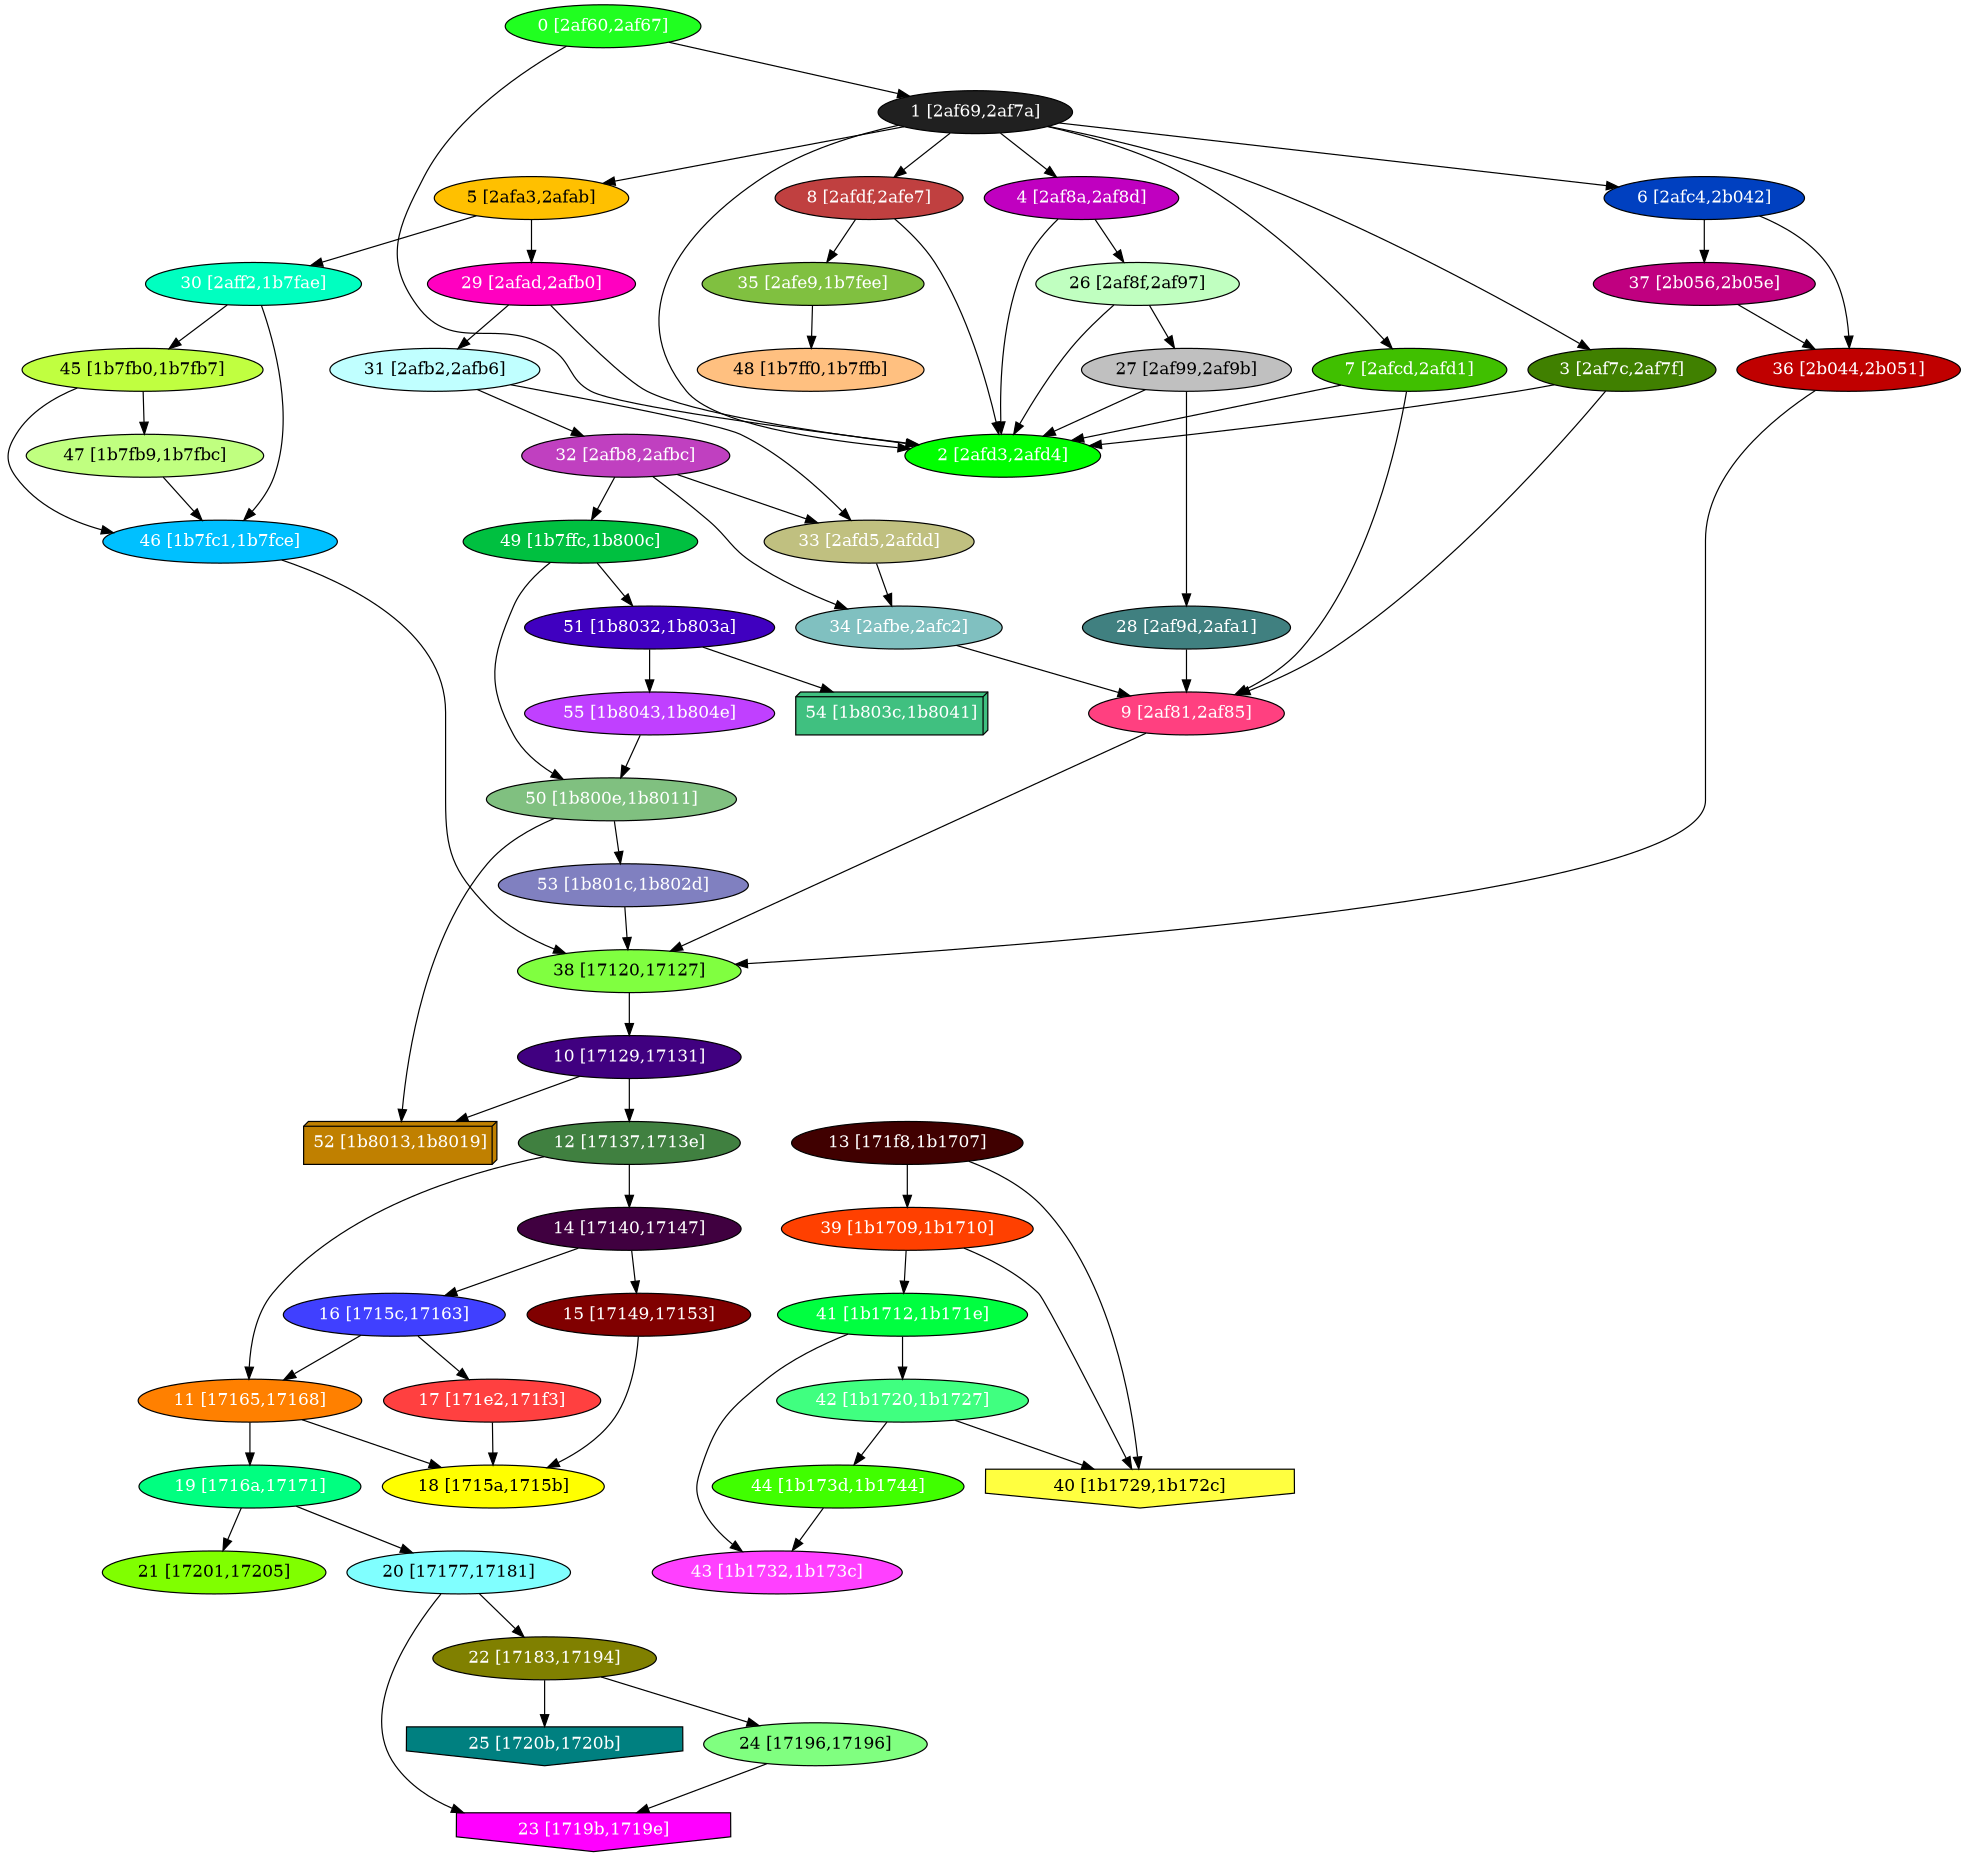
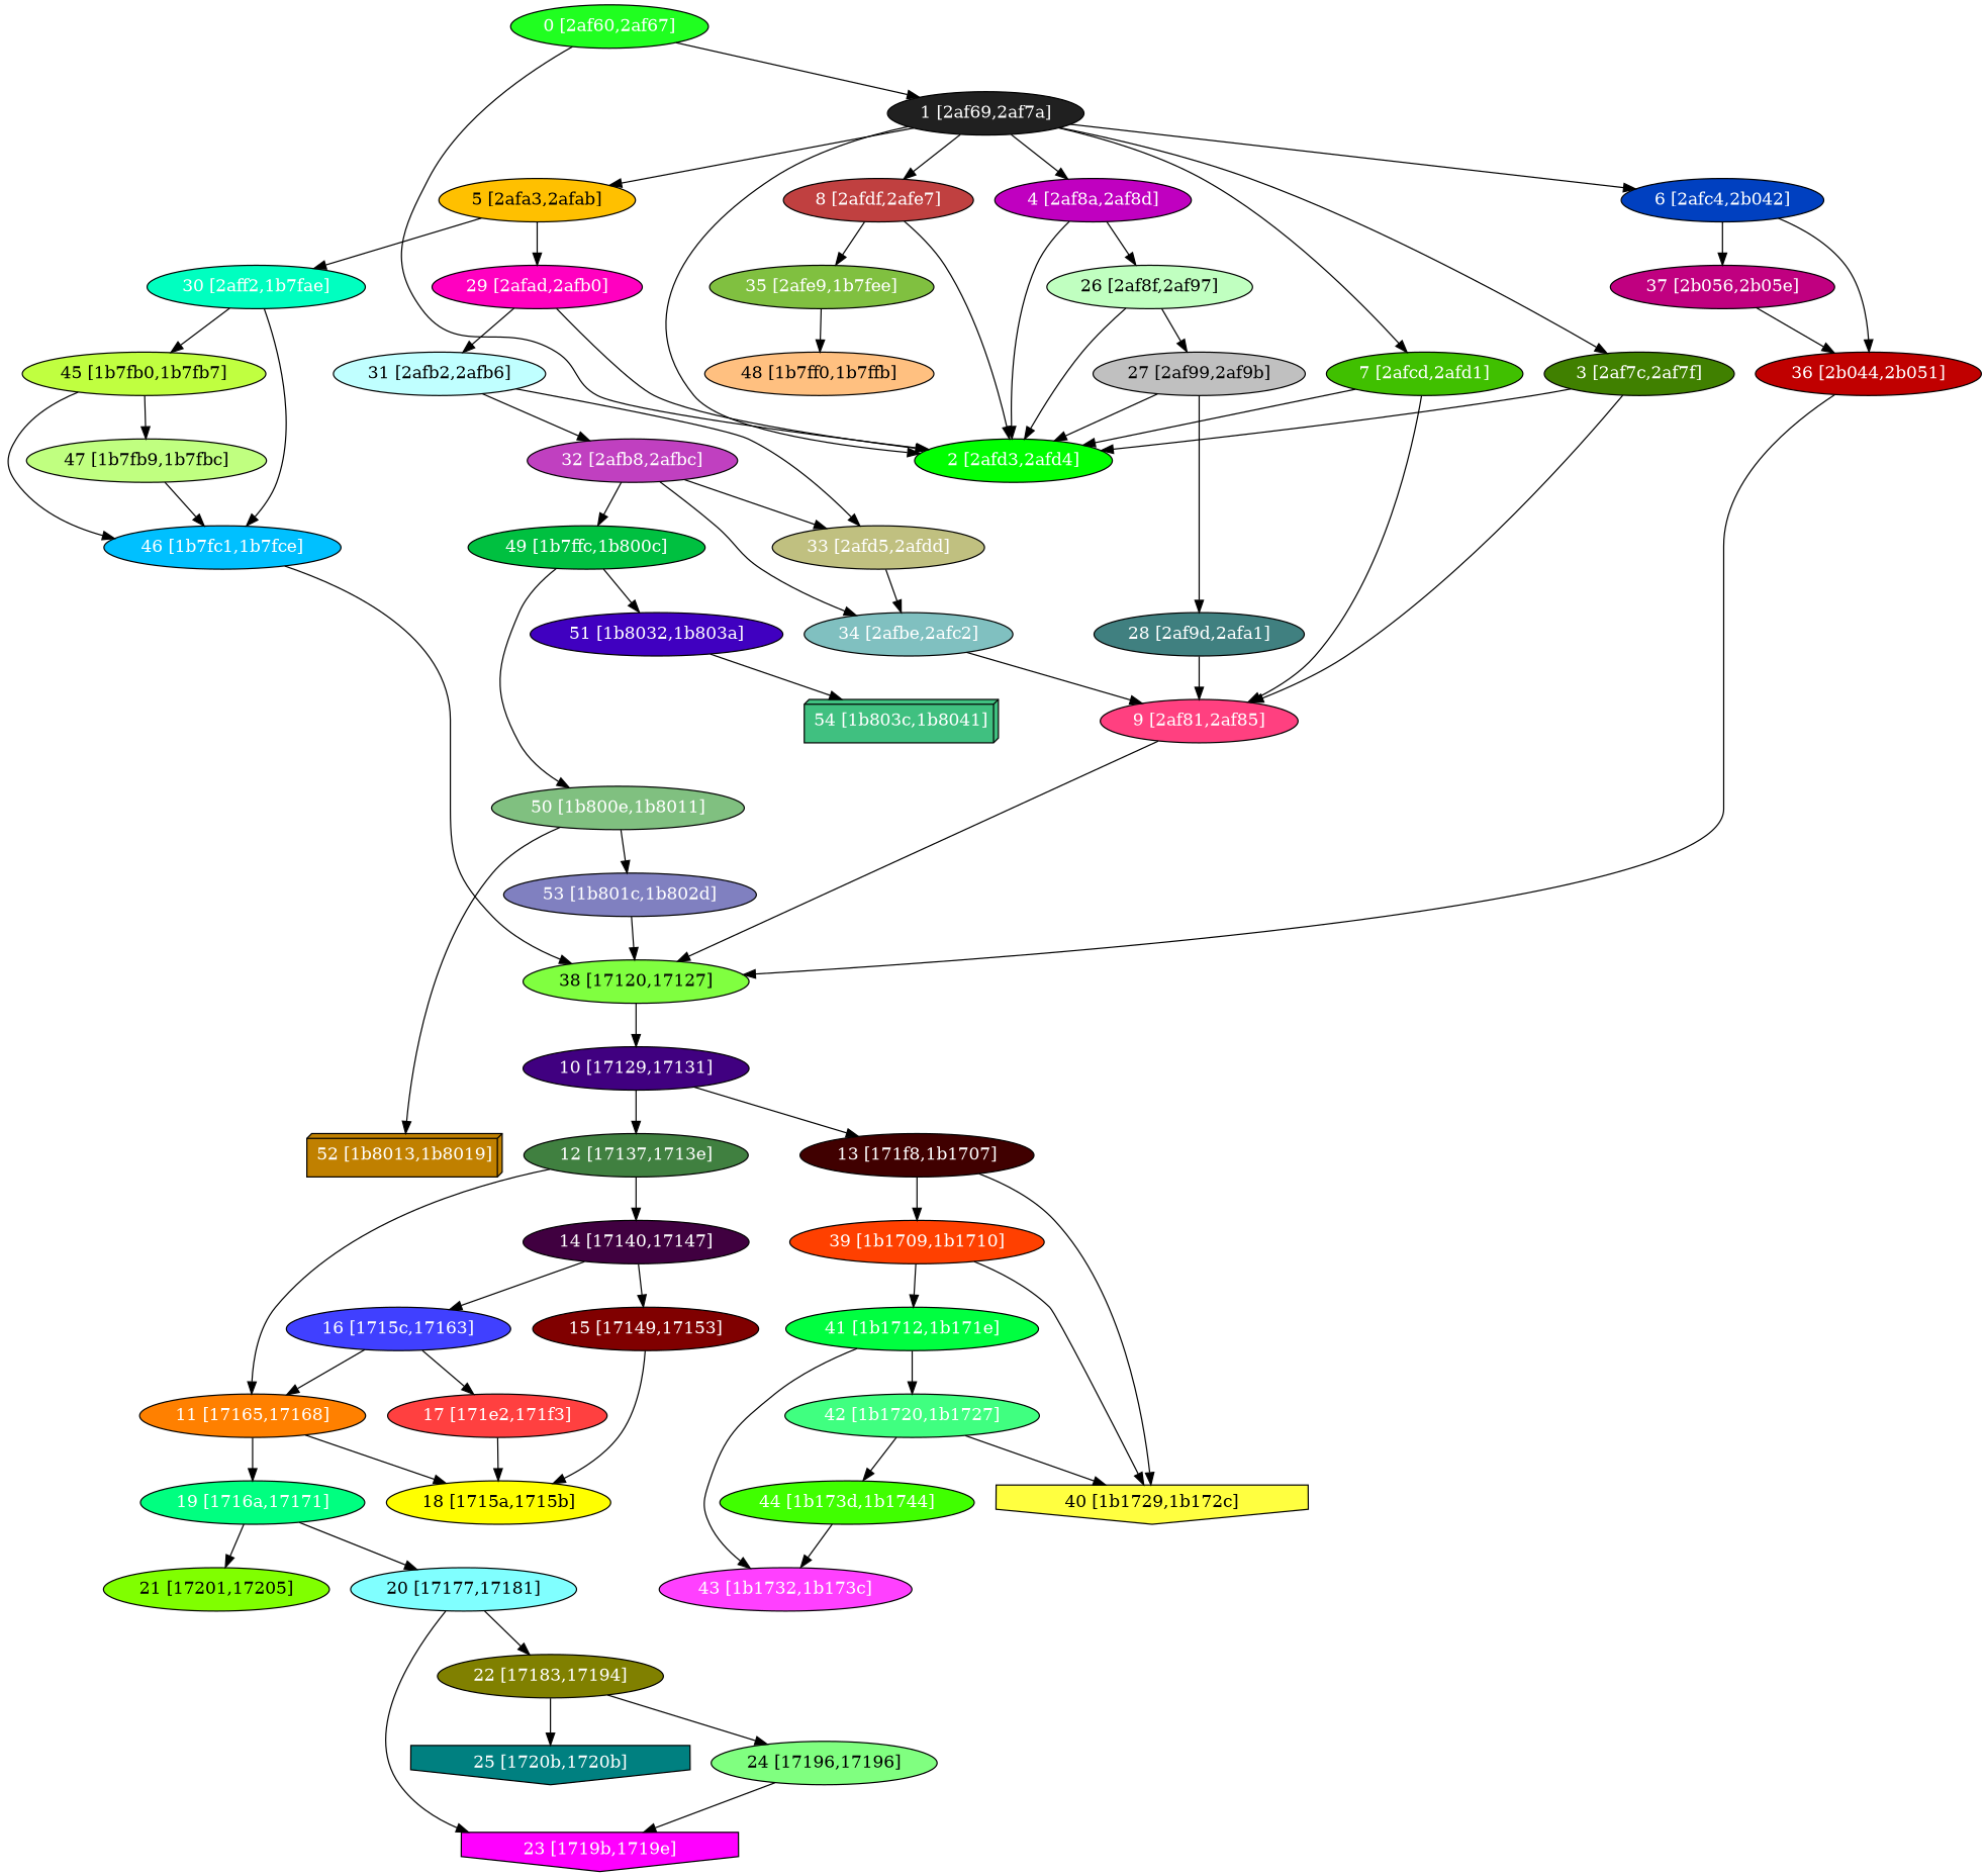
  digraph {
    node [fontcolor="#ffffff" shape=oval style=filled]
    n1 [fillcolor="#20FF20" label="0 [2af60,2af67]"]
    n2 [fillcolor="#202020" label="1 [2af69,2af7a]"]
    n3 [fillcolor="#00FF00" label="2 [2afd3,2afd4]"]
    n4 [fillcolor="#408000" label="3 [2af7c,2af7f]"]
    n5 [fillcolor="#C000C0" label="4 [2af8a,2af8d]"]
    n6 [fillcolor="#FFC000" fontcolor="#000000" label="5 [2afa3,2afab]"]
    n7 [fillcolor="#0040C0" label="6 [2afc4,2b042]"]
    n8 [fillcolor="#40C000" label="7 [2afcd,2afd1]"]
    n9 [fillcolor="#C04040" label="8 [2afdf,2afe7]"]
    n10 [fillcolor="#FF4080" label="9 [2af81,2af85]"]
    n11 [fillcolor="#C0FFC0" fontcolor="#000000" label="26 [2af8f,2af97]"]
    n12 [fillcolor="#FF00C0" label="29 [2afad,2afb0]"]
    n13 [fillcolor="#00FFC0" label="30 [2aff2,1b7fae]"]
    n14 [fillcolor="#C00000" label="36 [2b044,2b051]"]
    n15 [fillcolor="#C00080" label="37 [2b056,2b05e]"]
    n16 [fillcolor="#80C040" label="35 [2afe9,1b7fee]"]
    n17 [fillcolor="#80FF40" fontcolor="#000000" label="38 [17120,17127]"]
    n18 [fillcolor="#C0C0C0" fontcolor="#000000" label="27 [2af99,2af9b]"]
    n19 [fillcolor="#C0FFFF" fontcolor="#000000" label="31 [2afb2,2afb6]"]
    n20 [fillcolor="#C0FF40" fontcolor="#000000" label="45 [1b7fb0,1b7fb7]"]
    n21 [fillcolor="#00C0FF" label="46 [1b7fc1,1b7fce]"]
    n22 [fillcolor="#FFC080" fontcolor="#000000" label="48 [1b7ff0,1b7ffb]"]
    n23 [fillcolor="#400080" label="10 [17129,17131]"]
    n24 [fillcolor="#408040" label="12 [17137,1713e]"]
    n25 [fillcolor="#400000" label="13 [171f8,1b1707]"]
    n26 [fillcolor="#FF8000" label="11 [17165,17168]"]
    n27 [fillcolor="#400040" label="14 [17140,17147]"]
    n28 [fillcolor="#FF4000" label="39 [1b1709,1b1710]"]
    n29 [fillcolor="#FFFF40" fontcolor="#000000" label="40 [1b1729,1b172c]" shape=invhouse]
    n30 [fillcolor="#FFFF00" fontcolor="#000000" label="18 [1715a,1715b]"]
    n31 [fillcolor="#00FF80" label="19 [1716a,17171]"]
    n32 [fillcolor="#80FFFF" fontcolor="#000000" label="20 [17177,17181]"]
    n33 [fillcolor="#80FF00" fontcolor="#000000" label="21 [17201,17205]"]
    n34 [fillcolor="#800000" label="15 [17149,17153]"]
    n35 [fillcolor="#4040FF" label="16 [1715c,17163]"]
    n36 [fillcolor="#00FF40" label="41 [1b1712,1b171e]"]
    n37 [fillcolor="#FF4040" label="17 [171e2,171f3]"]
    n38 [fillcolor="#808000" label="22 [17183,17194]"]
    n39 [fillcolor="#FF00FF" label="23 [1719b,1719e]" shape=invhouse]
    n40 [fillcolor="#80FF80" fontcolor="#000000" label="24 [17196,17196]"]
    n41 [fillcolor="#008080" label="25 [1720b,1720b]" shape=invhouse]
    n42 [fillcolor="#408080" label="28 [2af9d,2afa1]"]
    n43 [fillcolor="#C040C0" label="32 [2afb8,2afbc]"]
    n44 [fillcolor="#C0C080" label="33 [2afd5,2afdd]"]
    n45 [fillcolor="#C0FF80" fontcolor="#000000" label="47 [1b7fb9,1b7fbc]"]
    n46 [fillcolor="#80C0C0" label="34 [2afbe,2afc2]"]
    n47 [fillcolor="#00C040" label="49 [1b7ffc,1b800c]"]
    n48 [fillcolor="#80C080" label="50 [1b800e,1b8011]"]
    n49 [fillcolor="#4000C0" label="51 [1b8032,1b803a]"]
    n50 [fillcolor="#40FF80" label="42 [1b1720,1b1727]"]
    n51 [fillcolor="#FF40FF" label="43 [1b1732,1b173c]"]
    n52 [fillcolor="#40FF00" label="44 [1b173d,1b1744]"]
    n53 [fillcolor="#C08000" label="52 [1b8013,1b8019]" shape=box3d]
    n54 [fillcolor="#8080C0" label="53 [1b801c,1b802d]"]
    n55 [fillcolor="#40C080" label="54 [1b803c,1b8041]" shape=box3d]
-   n56 [fillcolor="#C040FF" label="55 [1b8043,1b804e]"]
    n1 -> n2
    n1 -> n3
    n2 -> n3
    n2 -> n4
    n2 -> n5
    n2 -> n6
    n2 -> n7
    n2 -> n8
    n2 -> n9
    n4 -> n3
    n4 -> n10
    n5 -> n3
    n5 -> n11
    n6 -> n12
    n6 -> n13
    n7 -> n14
    n7 -> n15
    n8 -> n3
    n8 -> n10
    n9 -> n3
    n9 -> n16
    n10 -> n17
    n11 -> n3
    n11 -> n18
    n12 -> n3
    n12 -> n19
    n13 -> n20
    n13 -> n21
    n14 -> n17
    n15 -> n14
    n16 -> n22
    n17 -> n23
    n18 -> n3
    n18 -> n42
    n19 -> n43
    n19 -> n44
    n20 -> n21
    n20 -> n45
    n21 -> n17
    n23 -> n24
-   n23 -> n53
+   n23 -> n25
    n24 -> n26
    n24 -> n27
    n25 -> n28
    n25 -> n29
    n26 -> n30
    n26 -> n31
    n27 -> n34
    n27 -> n35
    n28 -> n29
    n28 -> n36
    n31 -> n32
    n31 -> n33
    n32 -> n38
    n32 -> n39
    n34 -> n30
    n35 -> n26
    n35 -> n37
    n36 -> n50
    n36 -> n51
    n37 -> n30
    n38 -> n40
    n38 -> n41
    n40 -> n39
    n42 -> n10
    n43 -> n44
    n43 -> n46
    n43 -> n47
    n44 -> n46
    n45 -> n21
    n46 -> n10
    n47 -> n48
    n47 -> n49
    n48 -> n53
    n48 -> n54
    n49 -> n55
-   n49 -> n56
    n50 -> n29
    n50 -> n52
    n52 -> n51
    n54 -> n17
-   n56 -> n48
  }
